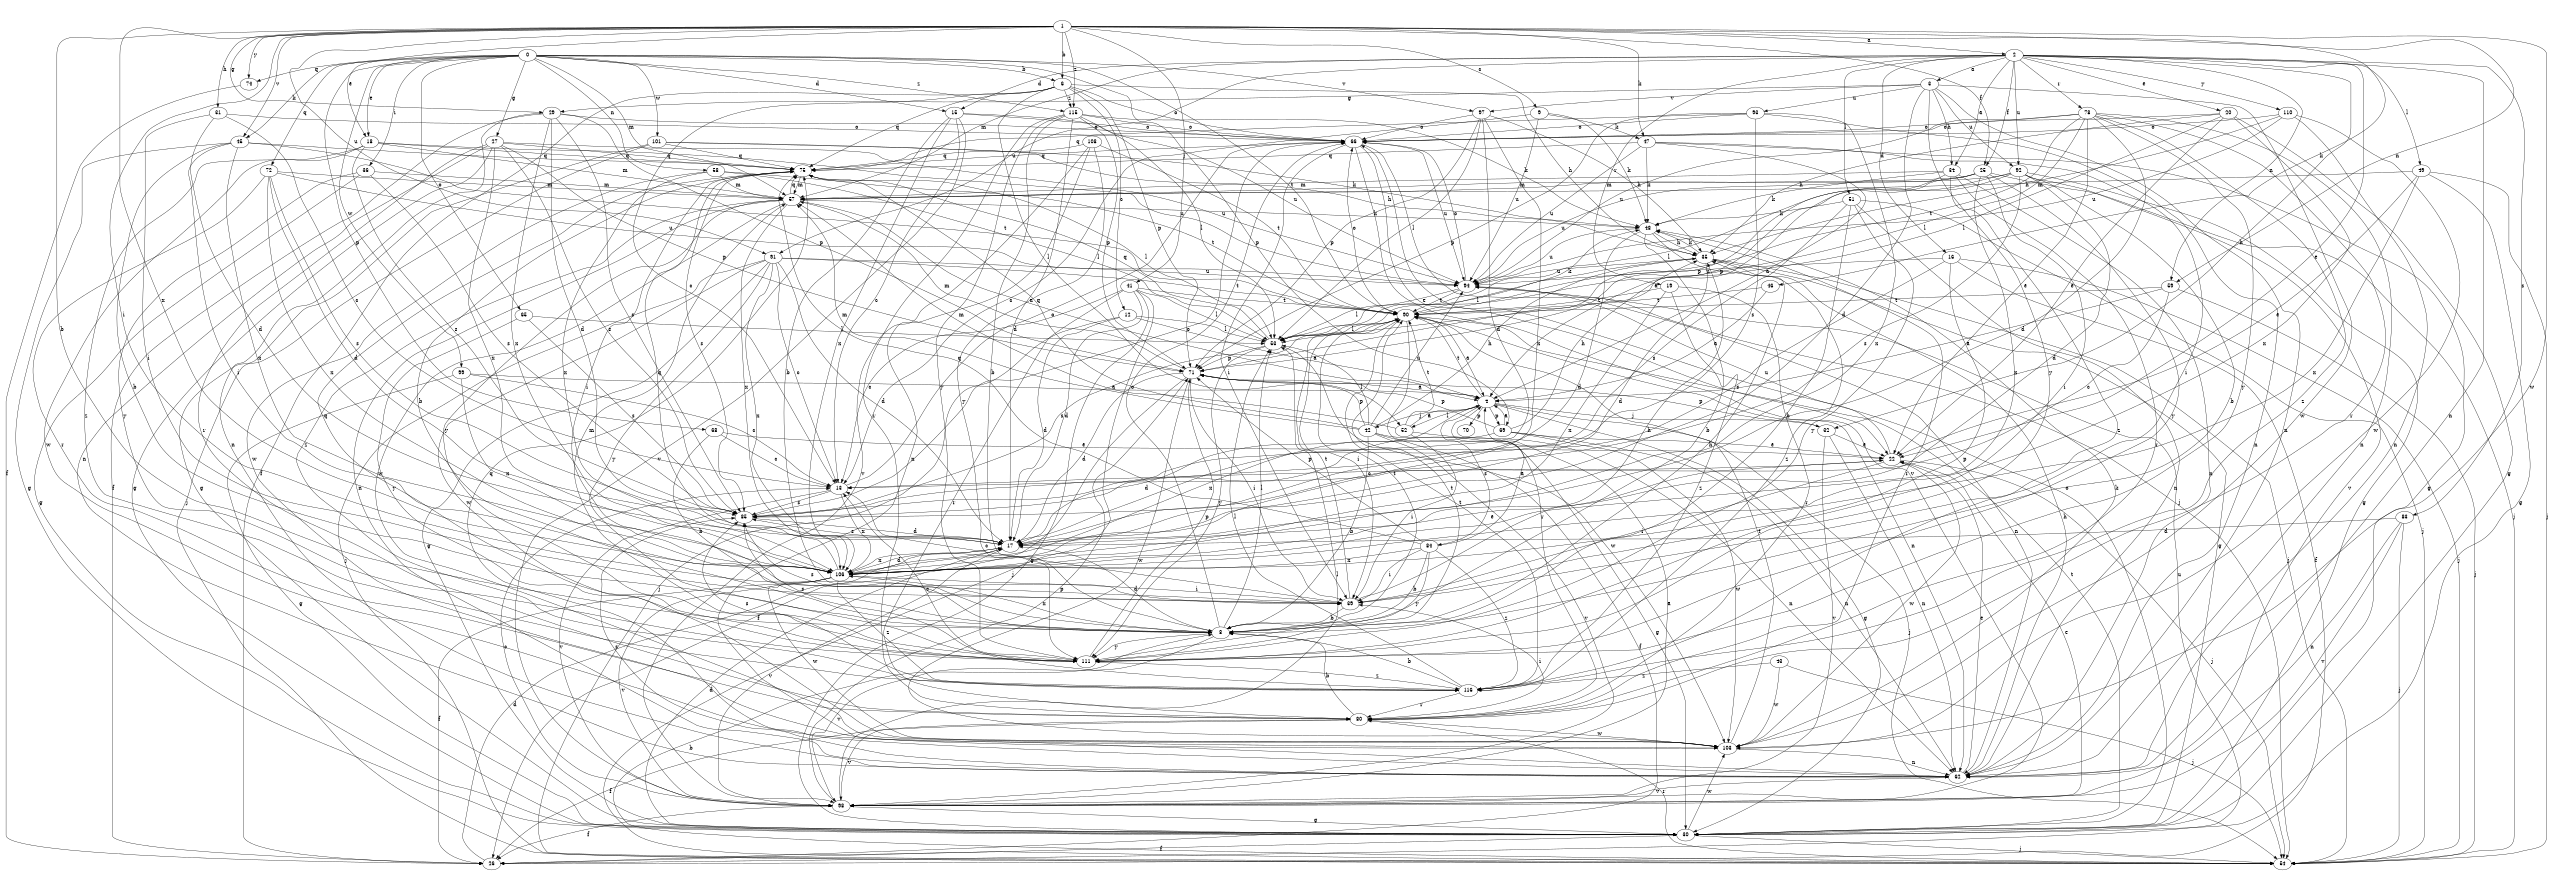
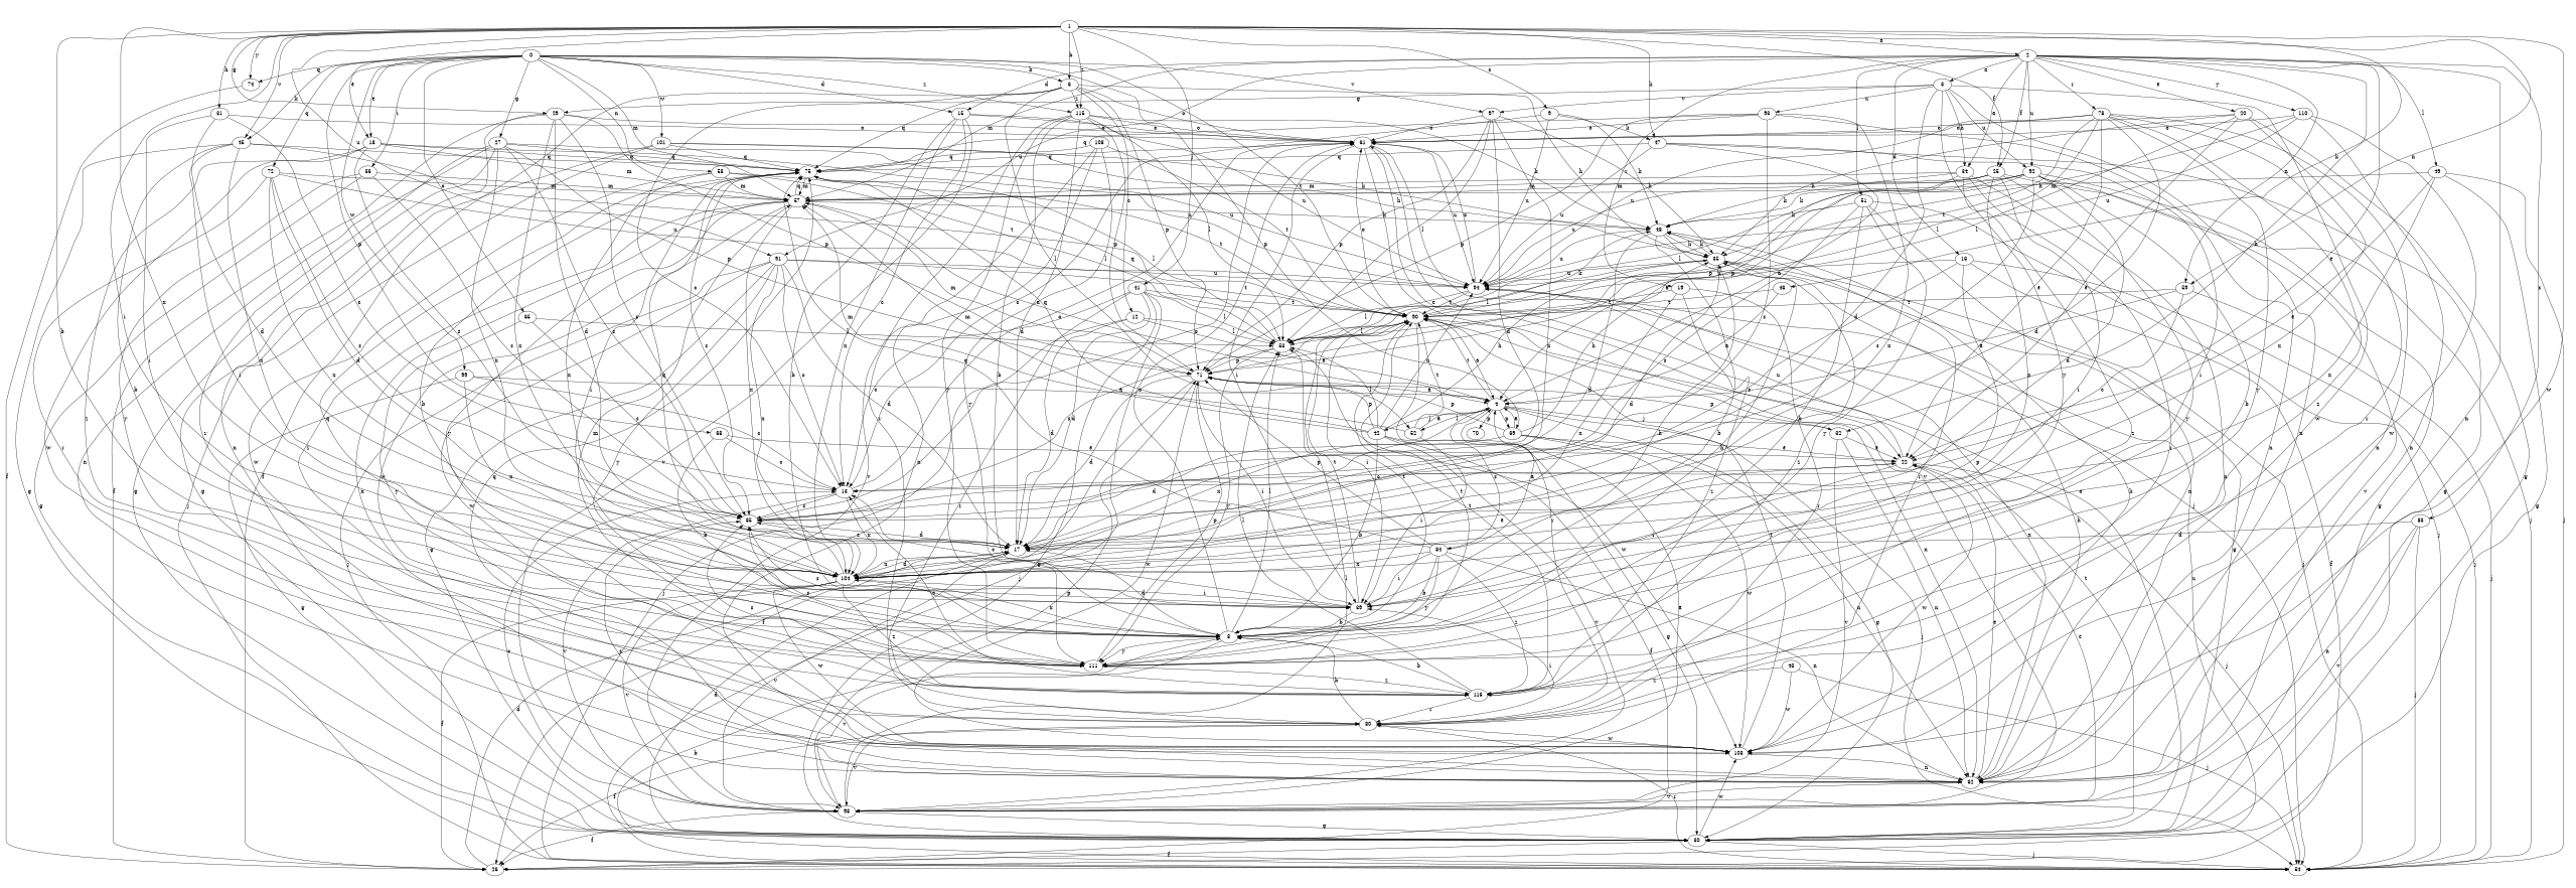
  strict digraph {
    0
    6
    15
    18
    27
    36
    45
    57
    58
    65
    68
    69
    72
    74
    90
    97
    99
    101
    115
    52
    12
    13
    26
    35
-   66
+   66 [label=61]
    71
    75
    8
-   106
+   106 [label=104]
    98
    94
    103
    85
    116
    62
    30
    80
    29
    17
    111
    39
    4
    48
    53
    22
    n46 [label=54]
    1
    2
    9
    25
    31
    41
    46
    47
    59
    91
    3
    16
    20
    32
    34
    49
    51
    78
    n65 [label=19]
    83
    92
    110
    108
    93
    42
    70
    84
    43
    0 -> 6 [label=b]
    0 -> 15 [label=d]
    0 -> 18 [label=e]
    0 -> 27 [label=g]
    0 -> 36 [label=i]
    0 -> 45 [label=k]
    0 -> 57 [label=m]
    0 -> 58 [label=n]
    0 -> 65 [label=o]
    0 -> 68 [label=p]
    0 -> 69 [label=p]
    0 -> 72 [label=q]
    0 -> 74 [label=q]
    0 -> 90 [label=t]
    0 -> 97 [label=v]
    0 -> 99 [label=w]
    0 -> 101 [label=w]
    0 -> 115 [label=z]
    6 -> 115 [label=z]
    6 -> 52 [label=l]
    6 -> 12 [label=c]
    6 -> 13 [label=c]
    6 -> 26 [label=f]
    6 -> 35 [label=h]
    6 -> 66 [label=o]
    6 -> 71 [label=p]
    6 -> 75 [label=q]
    15 -> 13 [label=c]
    15 -> 66 [label=o]
    15 -> 8 [label=b]
    15 -> 106 [label=x]
    15 -> 98 [label=v]
    15 -> 94 [label=u]
    18 -> 57 [label=m]
    18 -> 75 [label=q]
    18 -> 94 [label=u]
    18 -> 103 [label=w]
    18 -> 85 [label=s]
    18 -> 116 [label=z]
    27 -> 71 [label=p]
    27 -> 75 [label=q]
    27 -> 106 [label=x]
    27 -> 94 [label=u]
    27 -> 85 [label=s]
    27 -> 62 [label=n]
    27 -> 30 [label=g]
    27 -> 80 [label=r]
    36 -> 57 [label=m]
    36 -> 85 [label=s]
    36 -> 30 [label=g]
    36 -> 111 [label=y]
    45 -> 90 [label=t]
    45 -> 75 [label=q]
    45 -> 8 [label=b]
    45 -> 106 [label=x]
    45 -> 30 [label=g]
    45 -> 39 [label=i]
    57 -> 75 [label=q]
    57 -> 106 [label=x]
    57 -> 103 [label=w]
    57 -> 116 [label=z]
    57 -> 62 [label=n]
    57 -> 111 [label=y]
    57 -> 4 [label=a]
    57 -> 48 [label=k]
    58 -> 57 [label=m]
    58 -> 90 [label=t]
    58 -> 106 [label=x]
    58 -> 103 [label=w]
    58 -> 53 [label=l]
    65 -> 85 [label=s]
    65 -> 111 [label=y]
    65 -> 53 [label=l]
    68 -> 13 [label=c]
    68 -> 8 [label=b]
    68 -> 22 [label=e]
    69 -> 35 [label=h]
    69 -> 71 [label=p]
    69 -> 103 [label=w]
    69 -> 62 [label=n]
    69 -> 17 [label=d]
    69 -> 4 [label=a]
    69 -> 22 [label=e]
    72 -> 57 [label=m]
    72 -> 106 [label=x]
    72 -> 94 [label=u]
    72 -> 85 [label=s]
    72 -> 80 [label=r]
    72 -> 17 [label=d]
    74 -> 26 [label=f]
    90 -> 66 [label=o]
    90 -> 85 [label=s]
    90 -> 62 [label=n]
    90 -> 80 [label=r]
    90 -> 39 [label=i]
    90 -> 4 [label=a]
    90 -> 48 [label=k]
    90 -> 53 [label=l]
    97 -> 35 [label=h]
    97 -> 66 [label=o]
    97 -> 71 [label=p]
    97 -> 106 [label=x]
    97 -> 17 [label=d]
    97 -> 53 [label=l]
    99 -> 13 [label=c]
    99 -> 106 [label=x]
    99 -> 30 [label=g]
    99 -> 4 [label=a]
    101 -> 35 [label=h]
    101 -> 75 [label=q]
    101 -> 30 [label=g]
    101 -> 48 [label=k]
    101 -> n46 [label=j]
    115 -> 66 [label=o]
    115 -> 71 [label=p]
    115 -> 8 [label=b]
    115 -> 80 [label=r]
    115 -> 17 [label=d]
    115 -> 111 [label=y]
    115 -> 48 [label=k]
    115 -> 53 [label=l]
    52 -> 57 [label=m]
    52 -> 90 [label=t]
-   52 -> 62 [label=n]
+   84 -> 62 [label=n]
    52 -> 39 [label=i]
    52 -> 4 [label=a]
    12 -> 17 [label=d]
    12 -> 4 [label=a]
    12 -> 53 [label=l]
    12 -> n46 [label=j]
    13 -> 66 [label=o]
    13 -> 106 [label=x]
    13 -> 98 [label=v]
    13 -> 85 [label=s]
    26 -> 94 [label=u]
    26 -> 17 [label=d]
    35 -> 94 [label=u]
    35 -> 30 [label=g]
    35 -> 17 [label=d]
    35 -> 48 [label=k]
    35 -> 53 [label=l]
    35 -> n46 [label=j]
    66 -> 75 [label=q]
    66 -> 98 [label=v]
    66 -> 94 [label=u]
    66 -> 39 [label=i]
    66 -> 22 [label=e]
    66 -> n46 [label=j]
    71 -> 57 [label=m]
    71 -> 26 [label=f]
    71 -> 103 [label=w]
    71 -> 17 [label=d]
    71 -> 39 [label=i]
    71 -> 4 [label=a]
    75 -> 57 [label=m]
    75 -> 8 [label=b]
    75 -> 85 [label=s]
    75 -> 39 [label=i]
    75 -> 53 [label=l]
    8 -> 90 [label=t]
    8 -> 35 [label=h]
    8 -> 66 [label=o]
    8 -> 106 [label=x]
    8 -> 98 [label=v]
    8 -> 85 [label=s]
    8 -> 17 [label=d]
    8 -> 111 [label=y]
    8 -> 53 [label=l]
    106 -> 26 [label=f]
    106 -> 75 [label=q]
    106 -> 98 [label=v]
    106 -> 103 [label=w]
    106 -> 116 [label=z]
    106 -> 17 [label=d]
    106 -> 39 [label=i]
    106 -> 22 [label=e]
    98 -> 13 [label=c]
    98 -> 26 [label=f]
    98 -> 71 [label=p]
    98 -> 30 [label=g]
    98 -> 4 [label=a]
    98 -> 53 [label=l]
    98 -> 22 [label=e]
    94 -> 90 [label=t]
    94 -> 66 [label=o]
-   94 -> 62 [label=n]
+   94 -> 62 [label=x]
    94 -> 53 [label=l]
    103 -> 90 [label=t]
    103 -> 62 [label=n]
    103 -> 48 [label=k]
    85 -> 66 [label=o]
    85 -> 17 [label=d]
    116 -> 90 [label=t]
    116 -> 13 [label=c]
    116 -> 8 [label=b]
    116 -> 85 [label=s]
    116 -> 80 [label=r]
    116 -> 53 [label=l]
    62 -> 35 [label=h]
    62 -> 75 [label=q]
    62 -> 98 [label=v]
    62 -> 85 [label=s]
    62 -> 22 [label=e]
    30 -> 90 [label=t]
    30 -> 26 [label=f]
    30 -> 66 [label=o]
    30 -> 103 [label=w]
    30 -> 17 [label=d]
    30 -> n46 [label=j]
    80 -> 26 [label=f]
    80 -> 8 [label=b]
    80 -> 98 [label=v]
    80 -> 103 [label=w]
    80 -> 39 [label=i]
    29 -> 26 [label=f]
    29 -> 66 [label=o]
    29 -> 71 [label=p]
    29 -> 106 [label=x]
    29 -> 85 [label=s]
    29 -> 62 [label=n]
    29 -> 17 [label=d]
    17 -> 106 [label=x]
    17 -> 98 [label=v]
    17 -> 85 [label=s]
    111 -> 57 [label=m]
    111 -> 90 [label=t]
    111 -> 71 [label=p]
    111 -> 75 [label=q]
    111 -> 85 [label=s]
    111 -> 116 [label=z]
    39 -> 90 [label=t]
    39 -> 13 [label=c]
    39 -> 35 [label=h]
    39 -> 8 [label=b]
    4 -> 69 [label=p]
    4 -> 90 [label=t]
    4 -> 52 [label=l]
    4 -> 106 [label=x]
    4 -> 30 [label=g]
    4 -> n46 [label=j]
    4 -> 32 [label=j]
    4 -> 42 [label=j]
    4 -> 70 [label=p]
    4 -> 84 [label=s]
    48 -> 35 [label=h]
    48 -> 8 [label=b]
    48 -> 94 [label=u]
    48 -> 116 [label=z]
    48 -> 80 [label=r]
    48 -> 17 [label=d]
    53 -> 71 [label=p]
    53 -> 75 [label=q]
    53 -> 103 [label=w]
    53 -> 111 [label=y]
    22 -> 13 [label=c]
    22 -> 94 [label=u]
    22 -> 103 [label=w]
    22 -> 39 [label=i]
    22 -> n46 [label=j]
    n46 -> 8 [label=b]
    n46 -> 80 [label=r]
    1 -> 6 [label=b]
    1 -> 18 [label=e]
    1 -> 45 [label=v]
    1 -> 74 [label=y]
    1 -> 115 [label=z]
    1 -> 8 [label=b]
    1 -> 106 [label=x]
    1 -> 103 [label=w]
    1 -> 29 [label=g]
    1 -> 39 [label=i]
    1 -> 2 [label=a]
    1 -> 9 [label=c]
    1 -> 25 [label=f]
    1 -> 31 [label=h]
    1 -> 41 [label=j]
    1 -> 46 [label=k]
    1 -> 47 [label=k]
    1 -> 59 [label=n]
    1 -> 91 [label=u]
    2 -> 15 [label=d]
    2 -> 57 [label=m]
    2 -> 62 [label=n]
    2 -> 22 [label=e]
    2 -> 25 [label=f]
    2 -> 59 [label=n]
    2 -> 91 [label=u]
    2 -> 3 [label=a]
    2 -> 16 [label=d]
    2 -> 20 [label=e]
    2 -> 32 [label=h]
    2 -> 34 [label=a]
    2 -> 49 [label=l]
    2 -> 51 [label=l]
    2 -> 78 [label=r]
    2 -> n65 [label=r]
    2 -> 83 [label=s]
    2 -> 92 [label=u]
    2 -> 110 [label=y]
    9 -> 13 [label=c]
    9 -> 94 [label=u]
    9 -> 48 [label=k]
    9 -> 47 [label=k]
    25 -> 57 [label=m]
    25 -> 71 [label=p]
    25 -> 106 [label=x]
    25 -> 94 [label=u]
    25 -> 111 [label=y]
    25 -> 39 [label=i]
    25 -> n46 [label=j]
    31 -> 13 [label=c]
    31 -> 66 [label=o]
    31 -> 17 [label=d]
    31 -> 39 [label=i]
    41 -> 90 [label=t]
    41 -> 13 [label=c]
    41 -> 30 [label=g]
    41 -> 80 [label=r]
    41 -> 17 [label=d]
    41 -> 53 [label=l]
    41 -> n46 [label=j]
    46 -> 90 [label=t]
    46 -> 4 [label=a]
    47 -> 75 [label=q]
    47 -> 94 [label=u]
    47 -> 30 [label=g]
    47 -> 39 [label=i]
    47 -> 4 [label=a]
    59 -> 90 [label=t]
    59 -> 13 [label=c]
    59 -> 4 [label=a]
    59 -> n46 [label=j]
    91 -> 90 [label=t]
    91 -> 13 [label=c]
    91 -> 106 [label=x]
    91 -> 94 [label=u]
    91 -> 103 [label=w]
    91 -> 30 [label=g]
    91 -> 17 [label=d]
    91 -> 111 [label=y]
    91 -> n46 [label=j]
    3 -> 97 [label=v]
    3 -> 103 [label=w]
    3 -> 62 [label=n]
    3 -> 29 [label=g]
    3 -> 17 [label=d]
    3 -> 111 [label=y]
    3 -> 34 [label=h]
    3 -> 92 [label=u]
    3 -> 93 [label=u]
    16 -> 26 [label=f]
    16 -> 94 [label=u]
    16 -> 85 [label=s]
    16 -> 111 [label=p]
    16 -> n46 [label=j]
    20 -> 35 [label=h]
    20 -> 66 [label=o]
    20 -> 106 [label=x]
    20 -> 30 [label=g]
    20 -> 53 [label=l]
    20 -> 22 [label=e]
    32 -> 71 [label=p]
    32 -> 98 [label=v]
    32 -> 62 [label=n]
    32 -> 22 [label=e]
    34 -> 57 [label=m]
    34 -> 116 [label=z]
    34 -> 62 [label=n]
    34 -> 80 [label=r]
    34 -> 4 [label=a]
    34 -> 48 [label=k]
    49 -> 57 [label=m]
    49 -> 106 [label=x]
    49 -> 30 [label=g]
    49 -> 22 [label=e]
    49 -> n46 [label=j]
    51 -> 8 [label=b]
    51 -> 85 [label=s]
    51 -> 62 [label=n]
    51 -> 111 [label=y]
    51 -> 48 [label=k]
    51 -> n46 [label=j]
    78 -> 90 [label=t]
    78 -> 66 [label=o]
    78 -> 94 [label=u]
    78 -> 116 [label=z]
    78 -> 62 [label=n]
    78 -> 80 [label=r]
    78 -> 17 [label=d]
    78 -> 111 [label=y]
    78 -> 53 [label=l]
    78 -> 22 [label=e]
    n65 -> 90 [label=t]
    n65 -> 106 [label=x]
    n65 -> 116 [label=z]
    n65 -> 80 [label=r]
    83 -> 98 [label=v]
    83 -> 62 [label=n]
    83 -> 17 [label=d]
    83 -> n46 [label=j]
    92 -> 57 [label=m]
    92 -> 71 [label=p]
    92 -> 8 [label=b]
    92 -> 98 [label=v]
    92 -> 85 [label=s]
    92 -> 30 [label=g]
    92 -> 17 [label=d]
-   47 -> 48 [label=k]
+   92 -> 48 [label=k]
    92 -> 53 [label=l]
    110 -> 35 [label=h]
    110 -> 66 [label=o]
    110 -> 94 [label=u]
    110 -> 103 [label=w]
    110 -> 62 [label=n]
    108 -> 90 [label=t]
    108 -> 75 [label=q]
    108 -> 98 [label=v]
    108 -> 62 [label=n]
    108 -> 111 [label=y]
    93 -> 66 [label=o]
    93 -> 71 [label=p]
    93 -> 75 [label=q]
    93 -> 106 [label=x]
    93 -> 85 [label=s]
    93 -> 62 [label=n]
    42 -> 57 [label=m]
    42 -> 26 [label=f]
    42 -> 35 [label=h]
    42 -> 71 [label=p]
    42 -> 75 [label=q]
    42 -> 8 [label=b]
    42 -> 98 [label=v]
    42 -> 94 [label=u]
    42 -> 30 [label=g]
    42 -> 53 [label=l]
    84 -> 71 [label=p]
    84 -> 75 [label=q]
    84 -> 8 [label=b]
    84 -> 106 [label=x]
    84 -> 116 [label=z]
    84 -> 111 [label=y]
    84 -> 39 [label=i]
    84 -> 4 [label=a]
    43 -> 103 [label=w]
    43 -> 116 [label=z]
    43 -> n46 [label=j]
  }
